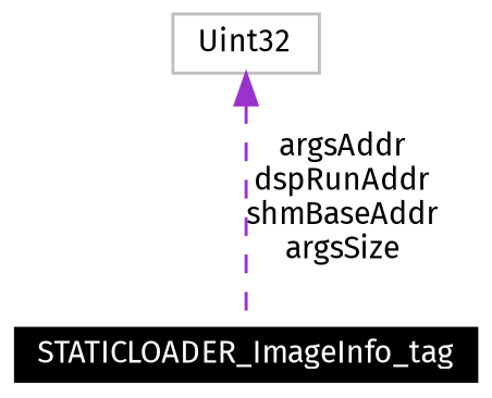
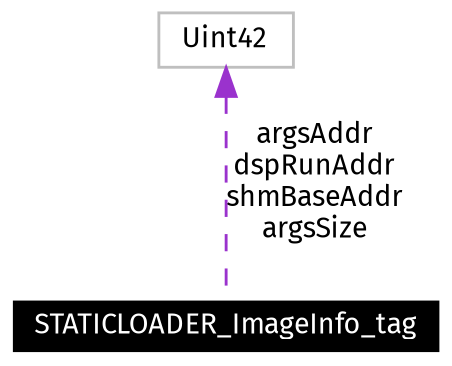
  digraph {
    fontname="Fira Sans"
    node [fontname="Fira Sans" fontsize=10 shape=record style=filled]
    n1 [color=white fillcolor=black fontcolor=white height=0.2 label=STATICLOADER_ImageInfo_tag width=0.4]
-   n2 [color=grey75 fillcolor=white height=0.2 label=Uint32 width=0.4]
+   n2 [color=grey75 fillcolor=white height=0.2 label=Uint42 width=0.4]
    n2 -> n1 [color=darkorchid3 dir=back fontname="Fira Sans" fontsize=10 label="argsAddr\ndspRunAddr\nshmBaseAddr\nargsSize" labelfontname=Helvetica labelfontsize=10 style=dashed]
  }
